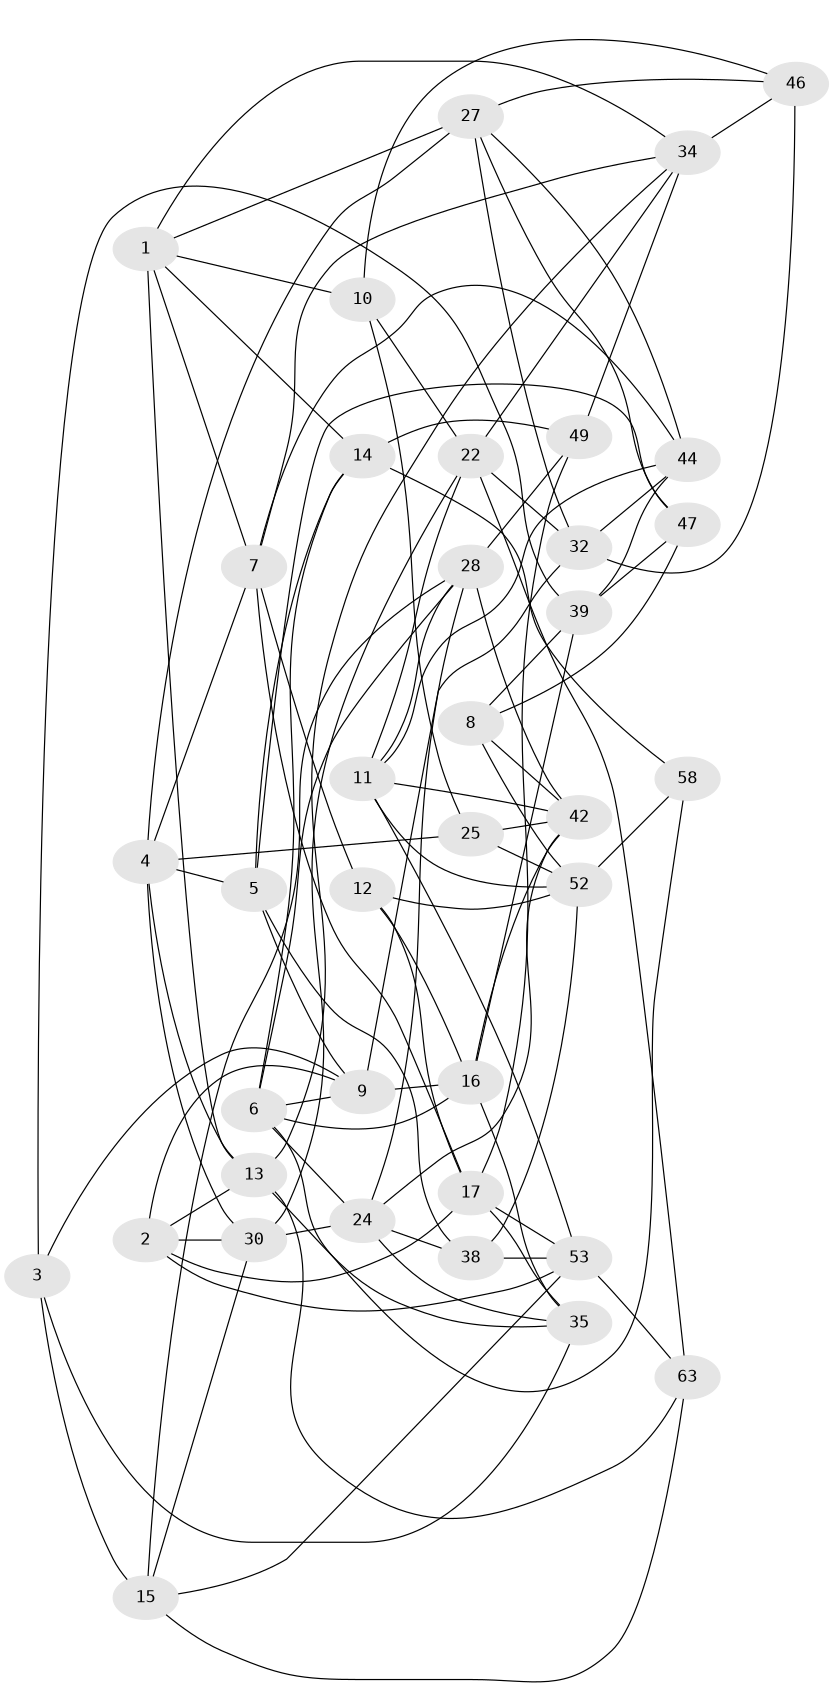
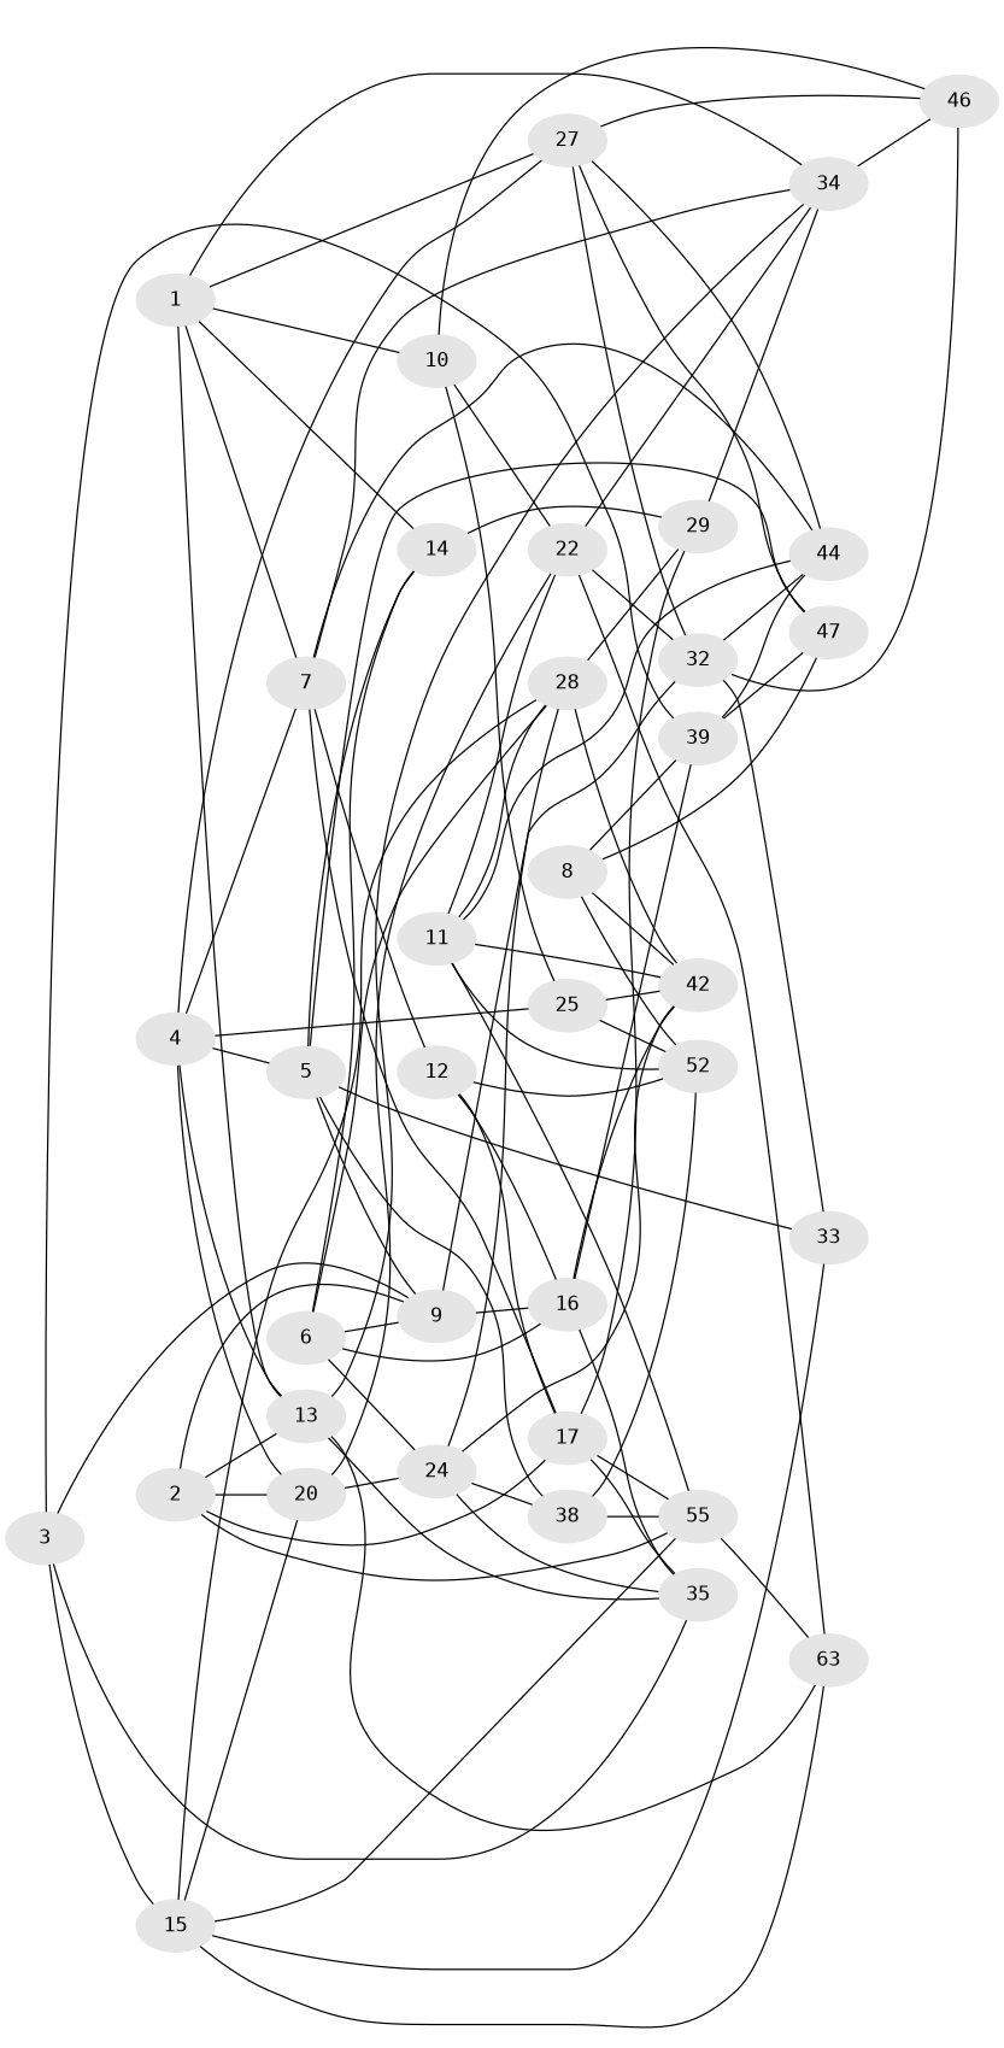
  graph {
    fontname="DejaVu Sans Mono"
    rankdir=LR
    node [color=gray90 fontname="DejaVu Sans Mono" style=filled]
    edge [fontname="DejaVu Sans Mono"]
    1 [super="+18"]
    7 [super="+45"]
    10
    13 [super="+51"]
    14 [super="+41"]
    27 [super="+36"]
    34 [super="+55"]
    17 [super="+49"]
    12
    44 [super="+48"]
    25
    22 [super="+37"]
    46
    35
    63
-   58
-   29 [label=49]
+   29
    47
    32 [super="+56"]
    2 [super="+31"]
    9 [super="+54"]
-   20 [super="+23" label=30]
-   53 [super="+60"]
+   20 [super="+23"]
+   53 [super="+60" label=55]
    16 [super="+30"]
    24 [super="+62"]
    3
    15 [super="+26"]
    39 [super="+40"]
+   33
    28 [super="+43"]
    4 [super="+59"]
    5 [super="+19"]
    38
    42 [super="+50"]
    52 [super="+61"]
    6 [super="+57"]
    8
    11 [super="+21"]
    1 -- 7
    1 -- 10
    1 -- 13
    1 -- 14
    1 -- 27
    1 -- 34
    7 -- 34
    7 -- 17
    7 -- 12
    7 -- 44
    10 -- 25
    10 -- 22
    10 -- 46
    13 -- 34
    13 -- 35
    13 -- 63
-   14 -- 58 [weight=2]
    14 -- 29
    27 -- 44
    27 -- 46
    27 -- 47
    27 -- 32
    34 -- 46
    17 -- 35
    17 -- 29
    17 -- 53
    12 -- 17
    12 -- 16
    12 -- 52
    25 -- 42
    25 -- 52
    22 -- 34
    22 -- 63
    22 -- 32
    29 -- 34
    32 -- 44
    32 -- 46
+   32 -- 33
    2 -- 13
    2 -- 17
    2 -- 9
    2 -- 20 [weight=2]
    2 -- 53
    9 -- 32
    9 -- 16
    20 -- 22
    20 -- 24
    53 -- 63
    16 -- 35
    16 -- 39
    16 -- 42
    24 -- 35
    24 -- 28
    24 -- 38
    24 -- 42
    3 -- 35
    3 -- 9
    3 -- 15
    3 -- 39
    15 -- 63
    15 -- 20
    15 -- 53
+   15 -- 33
    15 -- 28
    39 -- 44 [weight=2]
    39 -- 47
    28 -- 29
    28 -- 42
    4 -- 7
    4 -- 13
    4 -- 27
    4 -- 25
    4 -- 20
    4 -- 5
    5 -- 14
    5 -- 47
    5 -- 9
+   5 -- 33
    5 -- 38
    38 -- 53
    38 -- 52
-   52 -- 58
    6 -- 14
-   6 -- 58
    6 -- 9
    6 -- 16
    6 -- 24
    6 -- 28
    8 -- 47
    8 -- 39
    8 -- 42
    8 -- 52
    11 -- 44
    11 -- 22
    11 -- 53
    11 -- 28
    11 -- 42
    11 -- 52
  }
